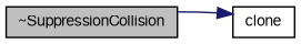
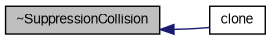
  digraph {
    rankdir=LR
    node [color=black fontname=FreeSans fontsize=10 shape=record]
    n1 [fillcolor=grey75 fontcolor=black height=0.2 label="~SuppressionCollision" style=filled width=0.4]
    n2 [height=0.2 label=clone width=0.4]
-   n2 -> n1 [color=midnightblue dir=back fontname=FreeSans fontsize=10 labelfontname=FreeSans labelfontsize=10 style=solid]
+   n1 -> n2 [color=midnightblue dir=back fontname=FreeSans fontsize=10 labelfontname=FreeSans labelfontsize=10 style=solid]
  }
